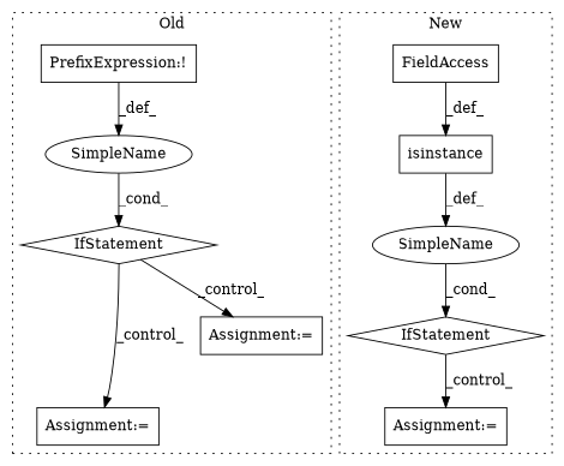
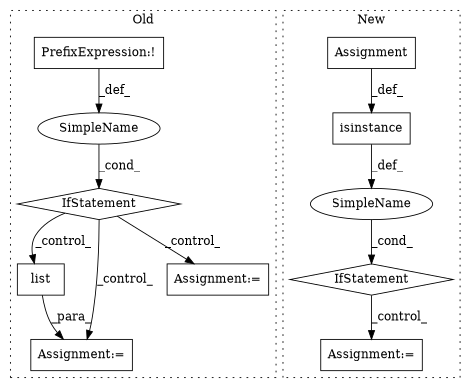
  digraph {
    node [a=7 l=1 shape=box]
+   n1 [a=32 l="5,1" label=list s="7257,7311"]
    n2 [label="Assignment:=" s=7256]
    n3 [a=25 l="4,2" label=IfStatement s="6555,6569" shape=diamond]
    n4 [a=42 label=SimpleName shape=ellipse l=""]
    n5 [label="Assignment:=" s=7045]
    n6 [a=38 label="PrefixExpression:!" s=6559]
    n7 [a=32 l="11,1" label=isinstance s="5965,5985"]
    n8 [a=25 l="4,2" label=IfStatement s="5961,5986" shape=diamond]
    n9 [label="Assignment:=" s=6000]
    n10 [a=42 label=SimpleName shape=ellipse l=""]
-   n11 [a=22 l=4 label=FieldAccess s=5981]
+   n11 [a=22 l=4 label=Assignment s=5981]
    subgraph cluster_1 {
      label=Old
      style=dotted
+     n1
      n2
      n3
      n4
      n5
      n6
    }
    subgraph cluster_2 {
      label=New
      style=dotted
      n7
      n8
      n9
      n10
      n11
    }
+   n1 -> n2 [label=_para_]
+   n3 -> n1 [label=_control_]
    n3 -> n2 [label=_control_]
    n3 -> n5 [label=_control_]
    n4 -> n3 [label=_cond_]
    n6 -> n4 [label=_def_]
    n7 -> n10 [label=_def_]
    n8 -> n9 [label=_control_]
    n10 -> n8 [label=_cond_]
    n11 -> n7 [label=_def_]
  }
